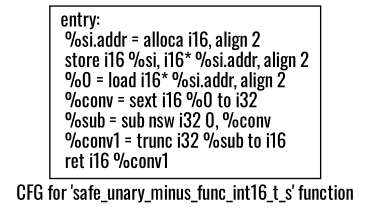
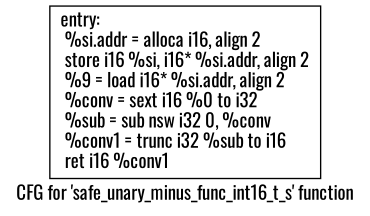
  digraph {
    label="CFG for 'safe_unary_minus_func_int16_t_s' function"
    fontname=Oswald
-   n1 [label="{entry:\l  %si.addr = alloca i16, align 2\l  store i16 %si, i16* %si.addr, align 2\l  %0 = load i16* %si.addr, align 2\l  %conv = sext i16 %0 to i32\l  %sub = sub nsw i32 0, %conv\l  %conv1 = trunc i32 %sub to i16\l  ret i16 %conv1\l}" shape=record fontname=Oswald]
+   n1 [label="{entry:\l  %si.addr = alloca i16, align 2\l  store i16 %si, i16* %si.addr, align 2\l  %9 = load i16* %si.addr, align 2\l  %conv = sext i16 %0 to i32\l  %sub = sub nsw i32 0, %conv\l  %conv1 = trunc i32 %sub to i16\l  ret i16 %conv1\l}" shape=record fontname=Oswald]
  }
